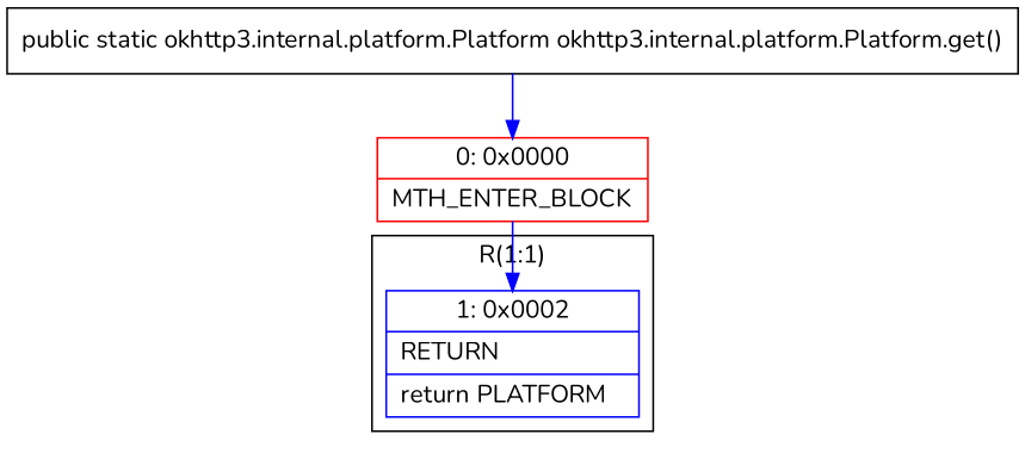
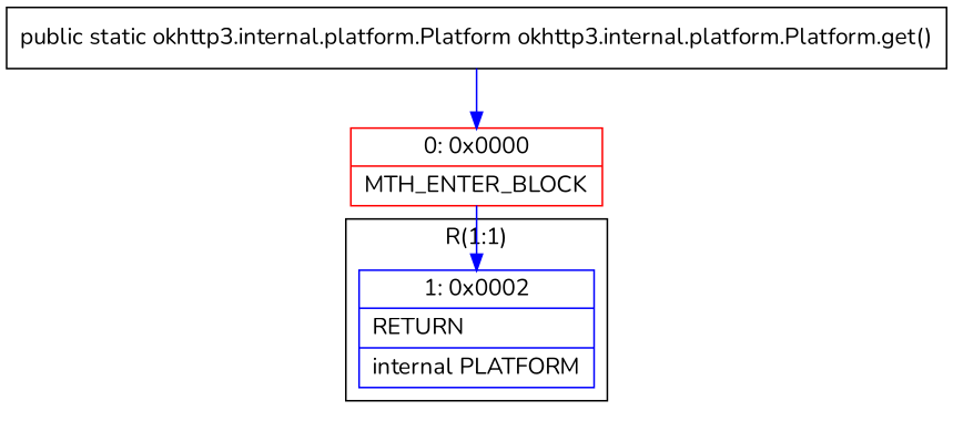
  digraph {
    fontname=Nunito
    node [shape=record fontname=Nunito]
    edge [color=blue fontname=Nunito]
-   n1 [color=blue label="{1\:\ 0x0002|RETURN\l|return PLATFORM\l}"]
+   n1 [color=blue label="{1\:\ 0x0002|RETURN\l|internal PLATFORM\l}"]
    n2 [color=red label="{0\:\ 0x0000|MTH_ENTER_BLOCK\l}"]
    n3 [label="{public static okhttp3.internal.platform.Platform okhttp3.internal.platform.Platform.get() }"]
    subgraph cluster_1 {
      label="R(1:1)"
      n1
    }
    n2 -> n1
    n3 -> n2
  }
